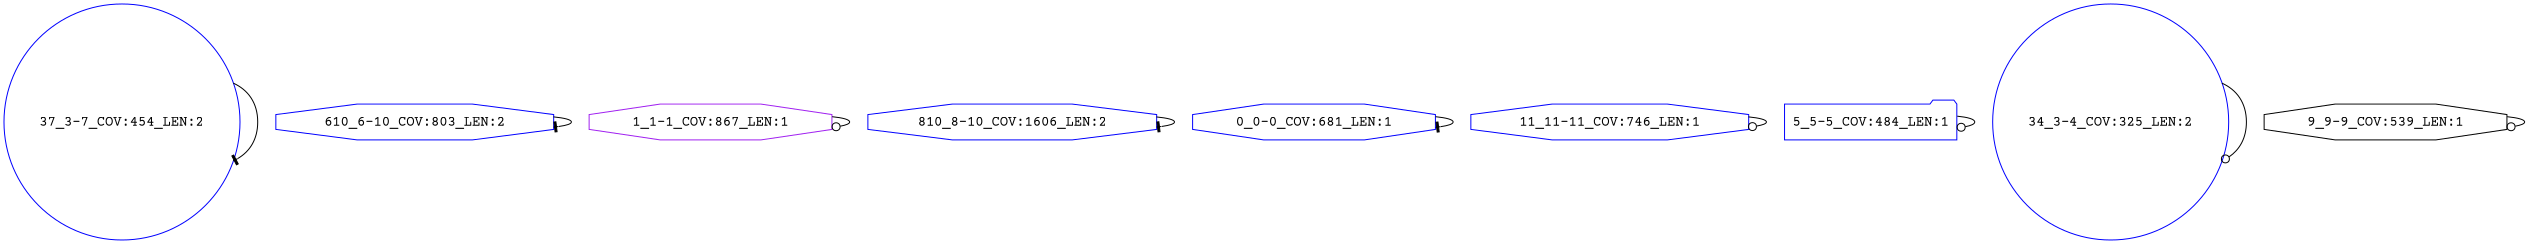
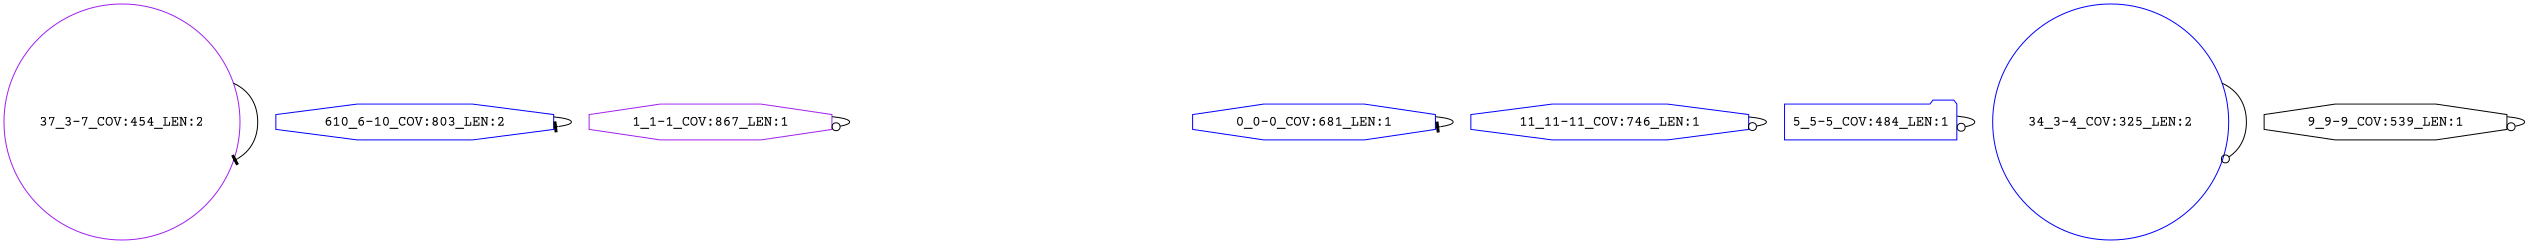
  digraph {
    fontname="Courier Prime"
    node [color=blue fontname="Courier Prime" shape=octagon]
    edge [arrowhead=odot fontname="Courier Prime"]
-   "37_3-7_COV:454_LEN:2" [shape=circle]
+   "37_3-7_COV:454_LEN:2" [color=purple shape=circle]
    "610_6-10_COV:803_LEN:2"
    "1_1-1_COV:867_LEN:1" [color=purple]
-   "810_8-10_COV:1606_LEN:2"
    "0_0-0_COV:681_LEN:1"
    "11_11-11_COV:746_LEN:1"
    "5_5-5_COV:484_LEN:1" [shape=folder]
    "34_3-4_COV:325_LEN:2" [shape=circle]
    "9_9-9_COV:539_LEN:1" [color=black]
    "37_3-7_COV:454_LEN:2" -> "37_3-7_COV:454_LEN:2" [arrowhead=tee]
    "610_6-10_COV:803_LEN:2" -> "610_6-10_COV:803_LEN:2" [arrowhead=tee]
    "1_1-1_COV:867_LEN:1" -> "1_1-1_COV:867_LEN:1"
-   "810_8-10_COV:1606_LEN:2" -> "810_8-10_COV:1606_LEN:2" [arrowhead=tee]
    "0_0-0_COV:681_LEN:1" -> "0_0-0_COV:681_LEN:1" [arrowhead=tee]
    "11_11-11_COV:746_LEN:1" -> "11_11-11_COV:746_LEN:1"
    "5_5-5_COV:484_LEN:1" -> "5_5-5_COV:484_LEN:1"
    "34_3-4_COV:325_LEN:2" -> "34_3-4_COV:325_LEN:2"
    "9_9-9_COV:539_LEN:1" -> "9_9-9_COV:539_LEN:1"
  }
